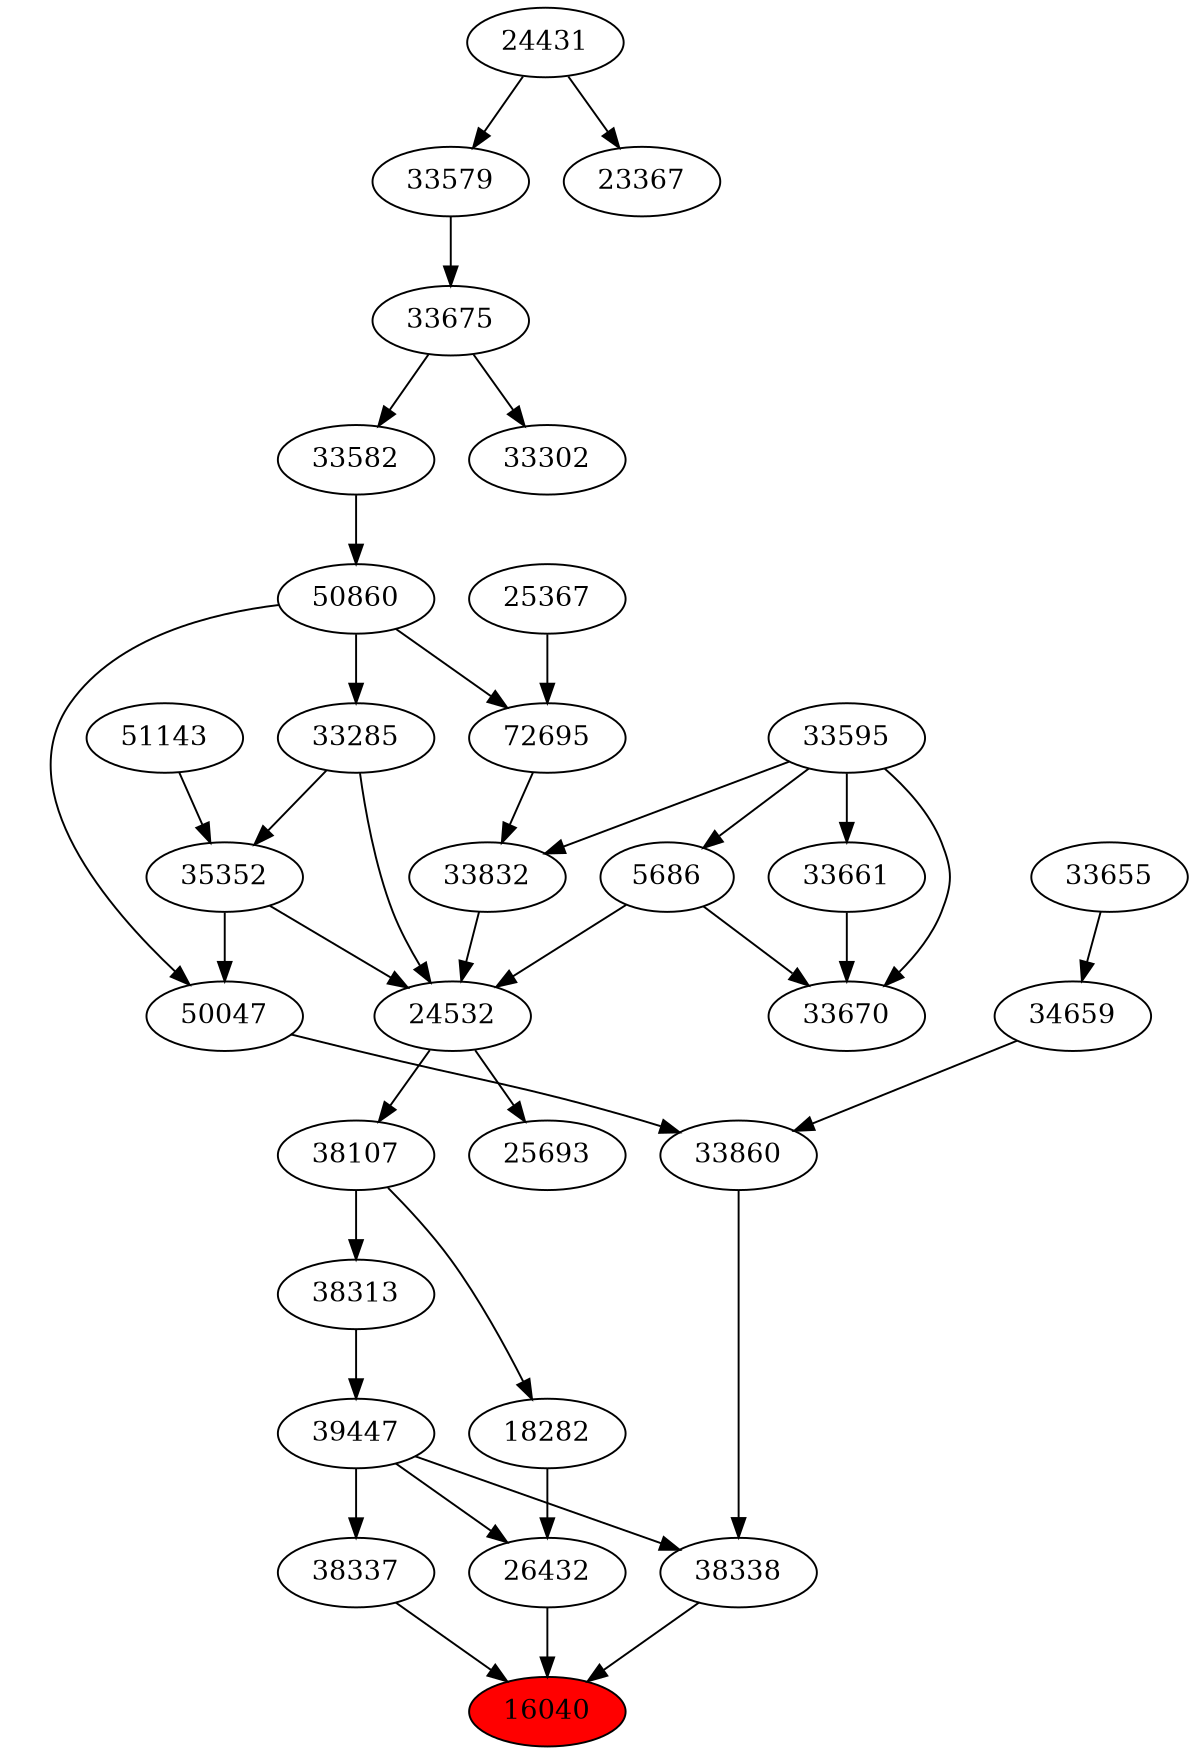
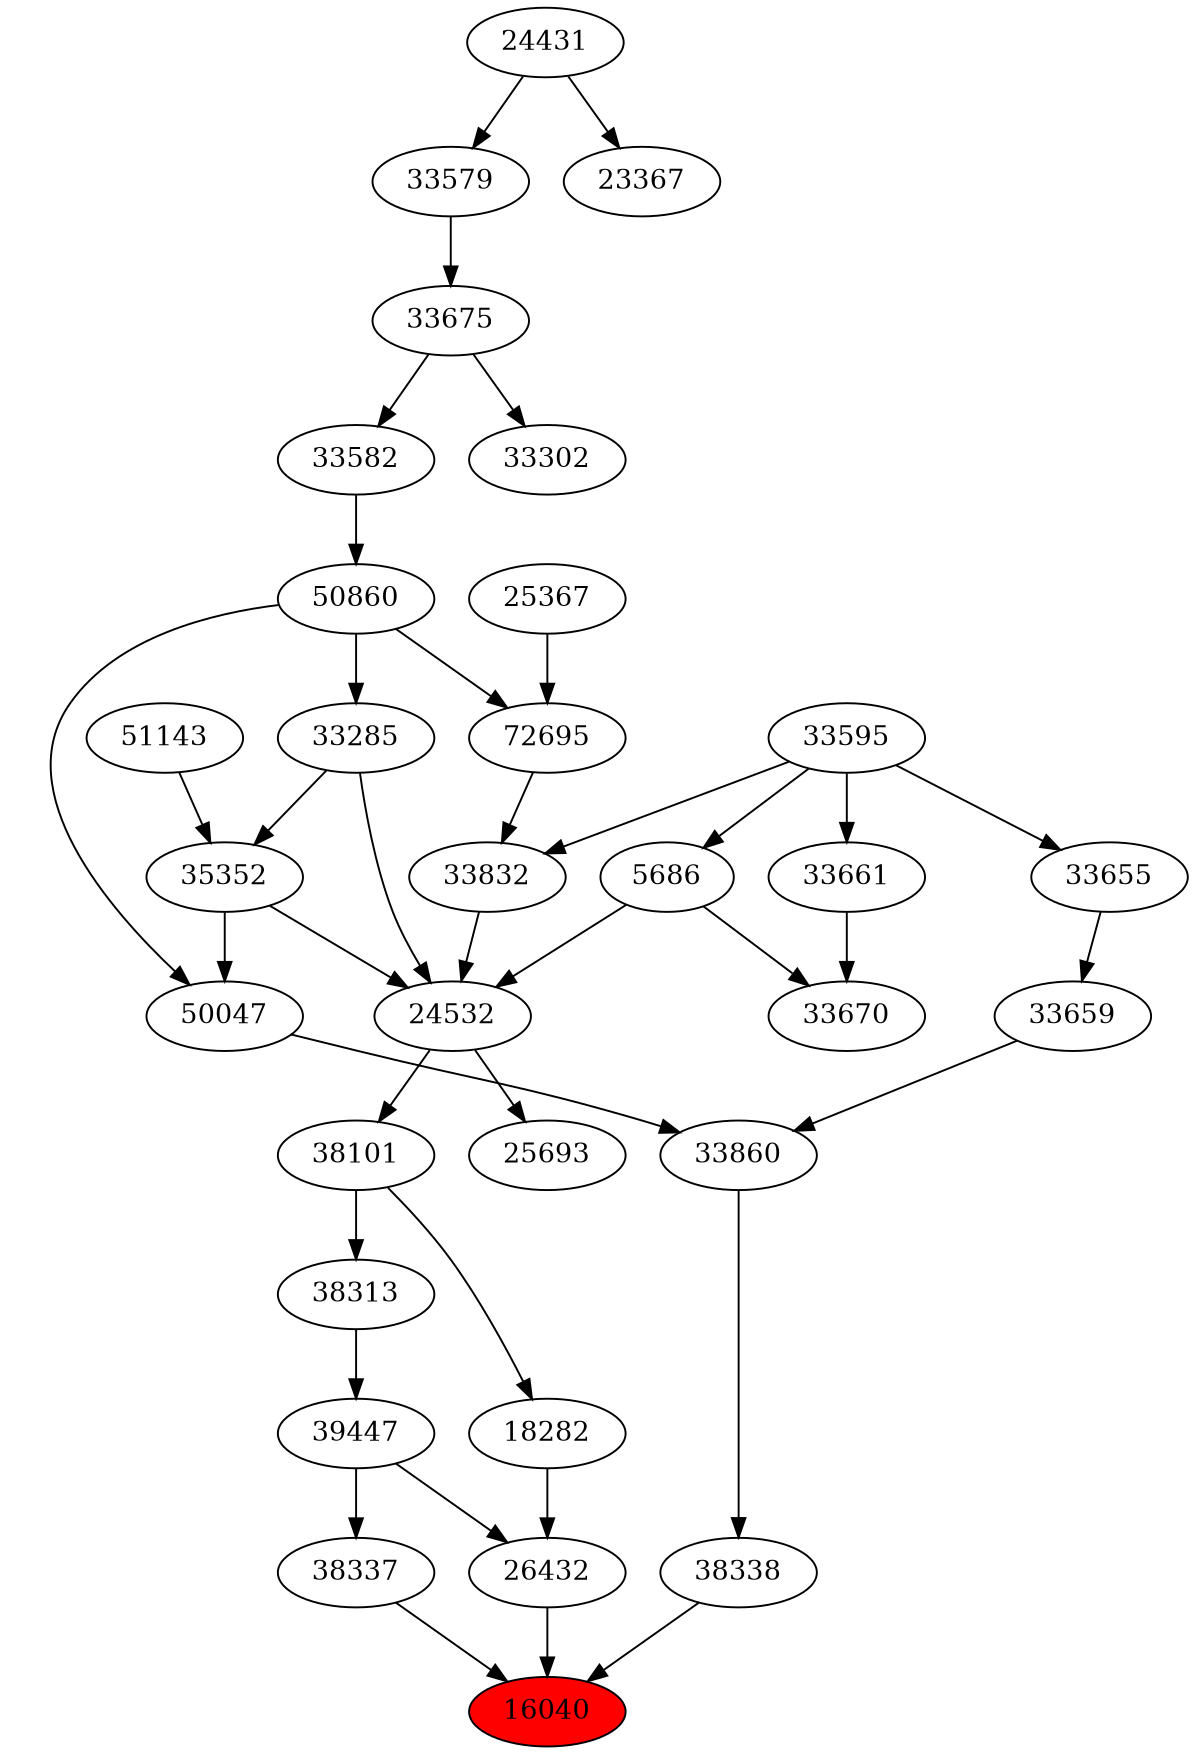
  strict digraph {
    n1 [fillcolor=red label=16040 style=filled]
    n2 [label=26432]
    n3 [label=38337]
    n4 [label=38338]
    n5 [label=39447]
    n6 [label=18282]
    n7 [label=33860]
    n8 [label=38313]
-   n9 [label=38107]
-   n10 [label=34659]
+   n9 [label=38101]
+   n10 [label=33659]
    n11 [label=50047]
    n12 [label=25693]
    n13 [label=24532]
    n14 [label=35352]
    n15 [label=33655]
    n16 [label=33832]
    n17 [label=50860]
    n18 [label=33285]
    n19 [label=72695]
    n20 [label=33670]
    n21 [label=5686]
    n22 [label=51143]
    n23 [label=33595]
    n24 [label=33661]
    n25 [label=33582]
    n26 [label=33302]
    n27 [label=25367]
    n28 [label=33675]
    n29 [label=33579]
    n30 [label=23367]
    n31 [label=24431]
    n2 -> n1
    n3 -> n1
    n4 -> n1
    n5 -> n2
    n5 -> n3
-   n5 -> n4
    n6 -> n2
    n7 -> n4
    n8 -> n5
    n9 -> n6
    n9 -> n8
    n10 -> n7
    n11 -> n7
    n13 -> n9
    n13 -> n12
    n14 -> n11
    n14 -> n13
    n15 -> n10
    n16 -> n13
    n17 -> n11
    n17 -> n18
    n17 -> n19
    n18 -> n13
    n18 -> n14
    n19 -> n16
    n21 -> n13
    n21 -> n20
    n22 -> n14
-   n23 -> n20
+   n23 -> n15
    n23 -> n16
    n23 -> n21
    n23 -> n24
    n24 -> n20
    n25 -> n17
    n27 -> n19
    n28 -> n25
    n28 -> n26
    n29 -> n28
    n31 -> n29
    n31 -> n30
  }
